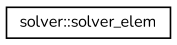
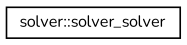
  digraph {
    rankdir=LR
    fontname=Nunito
-   n1 [color=black fillcolor=white fontname=Nunito fontsize=10 height=0.2 label="solver::solver_elem" shape=record style=filled width=0.4]
+   n1 [color=black fillcolor=white fontname=Nunito fontsize=10 height=0.2 label="solver::solver_solver" shape=record style=filled width=0.4]
  }
